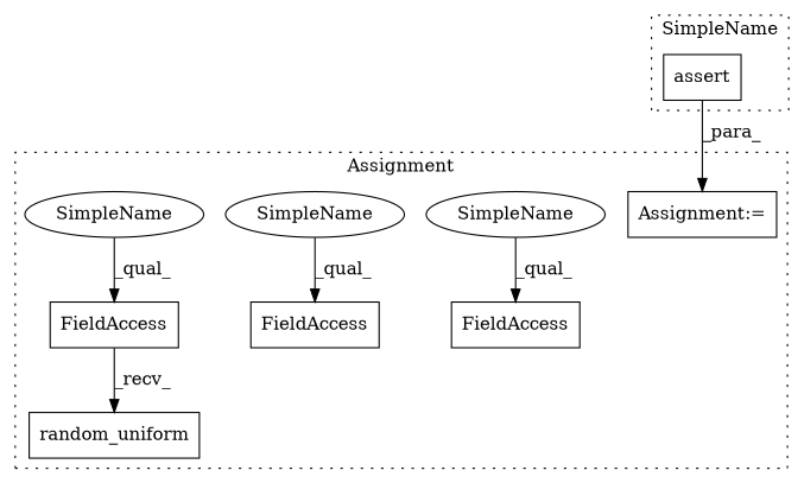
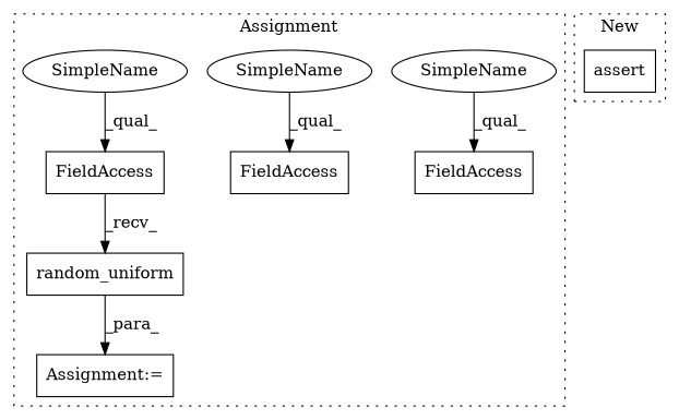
  digraph {
    node [a=22 l=10 s=16080 shape=box]
    n1 [a=32 l="15,1" label=random_uniform s="16091,16109"]
    n2 [a=7 l=1 label="Assignment:=" s=16079]
    n3 [label=FieldAccess]
    n4 [label=FieldAccess s=16124]
    n5 [label=FieldAccess s=16168]
    n6 [a=42 l=4 label=SimpleName s=16124 shape=ellipse]
    n7 [a=42 l=4 label=SimpleName s=16168 shape=ellipse]
    n8 [a=42 l=4 label=SimpleName shape=ellipse]
    n9 [a=32 l="15,1" label=assert s="16383,16413"]
    subgraph cluster_1 {
      label=Assignment
      style=dotted
      n1
      n2
      n3
      n4
      n5
      n6
      n7
      n8
    }
    subgraph cluster_2 {
-     label=SimpleName
+     label=New
      style=dotted
      n9
    }
-   n9 -> n2 [label=_para_]
+   n1 -> n2 [label=_para_]
    n3 -> n1 [label=_recv_]
    n6 -> n4 [label=_qual_]
    n7 -> n5 [label=_qual_]
    n8 -> n3 [label=_qual_]
  }
